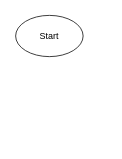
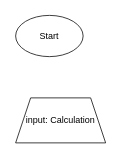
  <mxCell id="0" />
  <mxCell id="1" parent="0" />
  <mxCell id="2" value="Start" style="ellipse;whiteSpace=wrap;html=1;" vertex="1" parent="1"><mxGeometry x="20" y="20" width="90" height="55" as="geometry" /></mxCell>
+ <mxCell id="3" value="input: Calculation" style="shape=trapezoid;perimeter=trapezoidPerimeter;whiteSpace=wrap;html=1;fixedSize=1;" vertex="1" parent="1"><mxGeometry x="20" y="130" width="120" height="60" as="geometry" /></mxCell>
